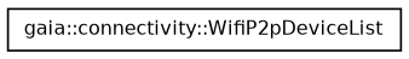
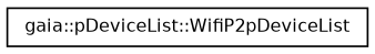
  digraph {
    rankdir=LR
-   n1 [color=black fillcolor=white fontname=Helvetica fontsize=10 height=0.2 label="gaia::connectivity::WifiP2pDeviceList" shape=record style=filled width=0.4]
+   n1 [color=black fillcolor=white fontname=Helvetica fontsize=10 height=0.2 label="gaia::pDeviceList::WifiP2pDeviceList" shape=record style=filled width=0.4]
  }
